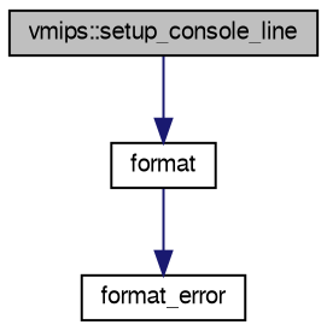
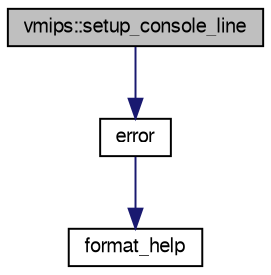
  digraph {
    rankdir=TB
    node [color=black fillcolor=white fontname=FreeSans fontsize=10 shape=record style=filled]
    edge [color=midnightblue fontname=FreeSans fontsize=10 labelfontname=FreeSans labelfontsize=10 style=solid]
    n1 [fillcolor=grey75 fontcolor=black height=0.2 label="vmips::setup_console_line" width=0.4]
-   n2 [height=0.2 label=format width=0.4]
-   n3 [height=0.2 label=format_error width=0.4]
+   n2 [height=0.2 label=error width=0.4]
+   n3 [height=0.2 label=format_help width=0.4]
    n1 -> n2
    n2 -> n3
  }
